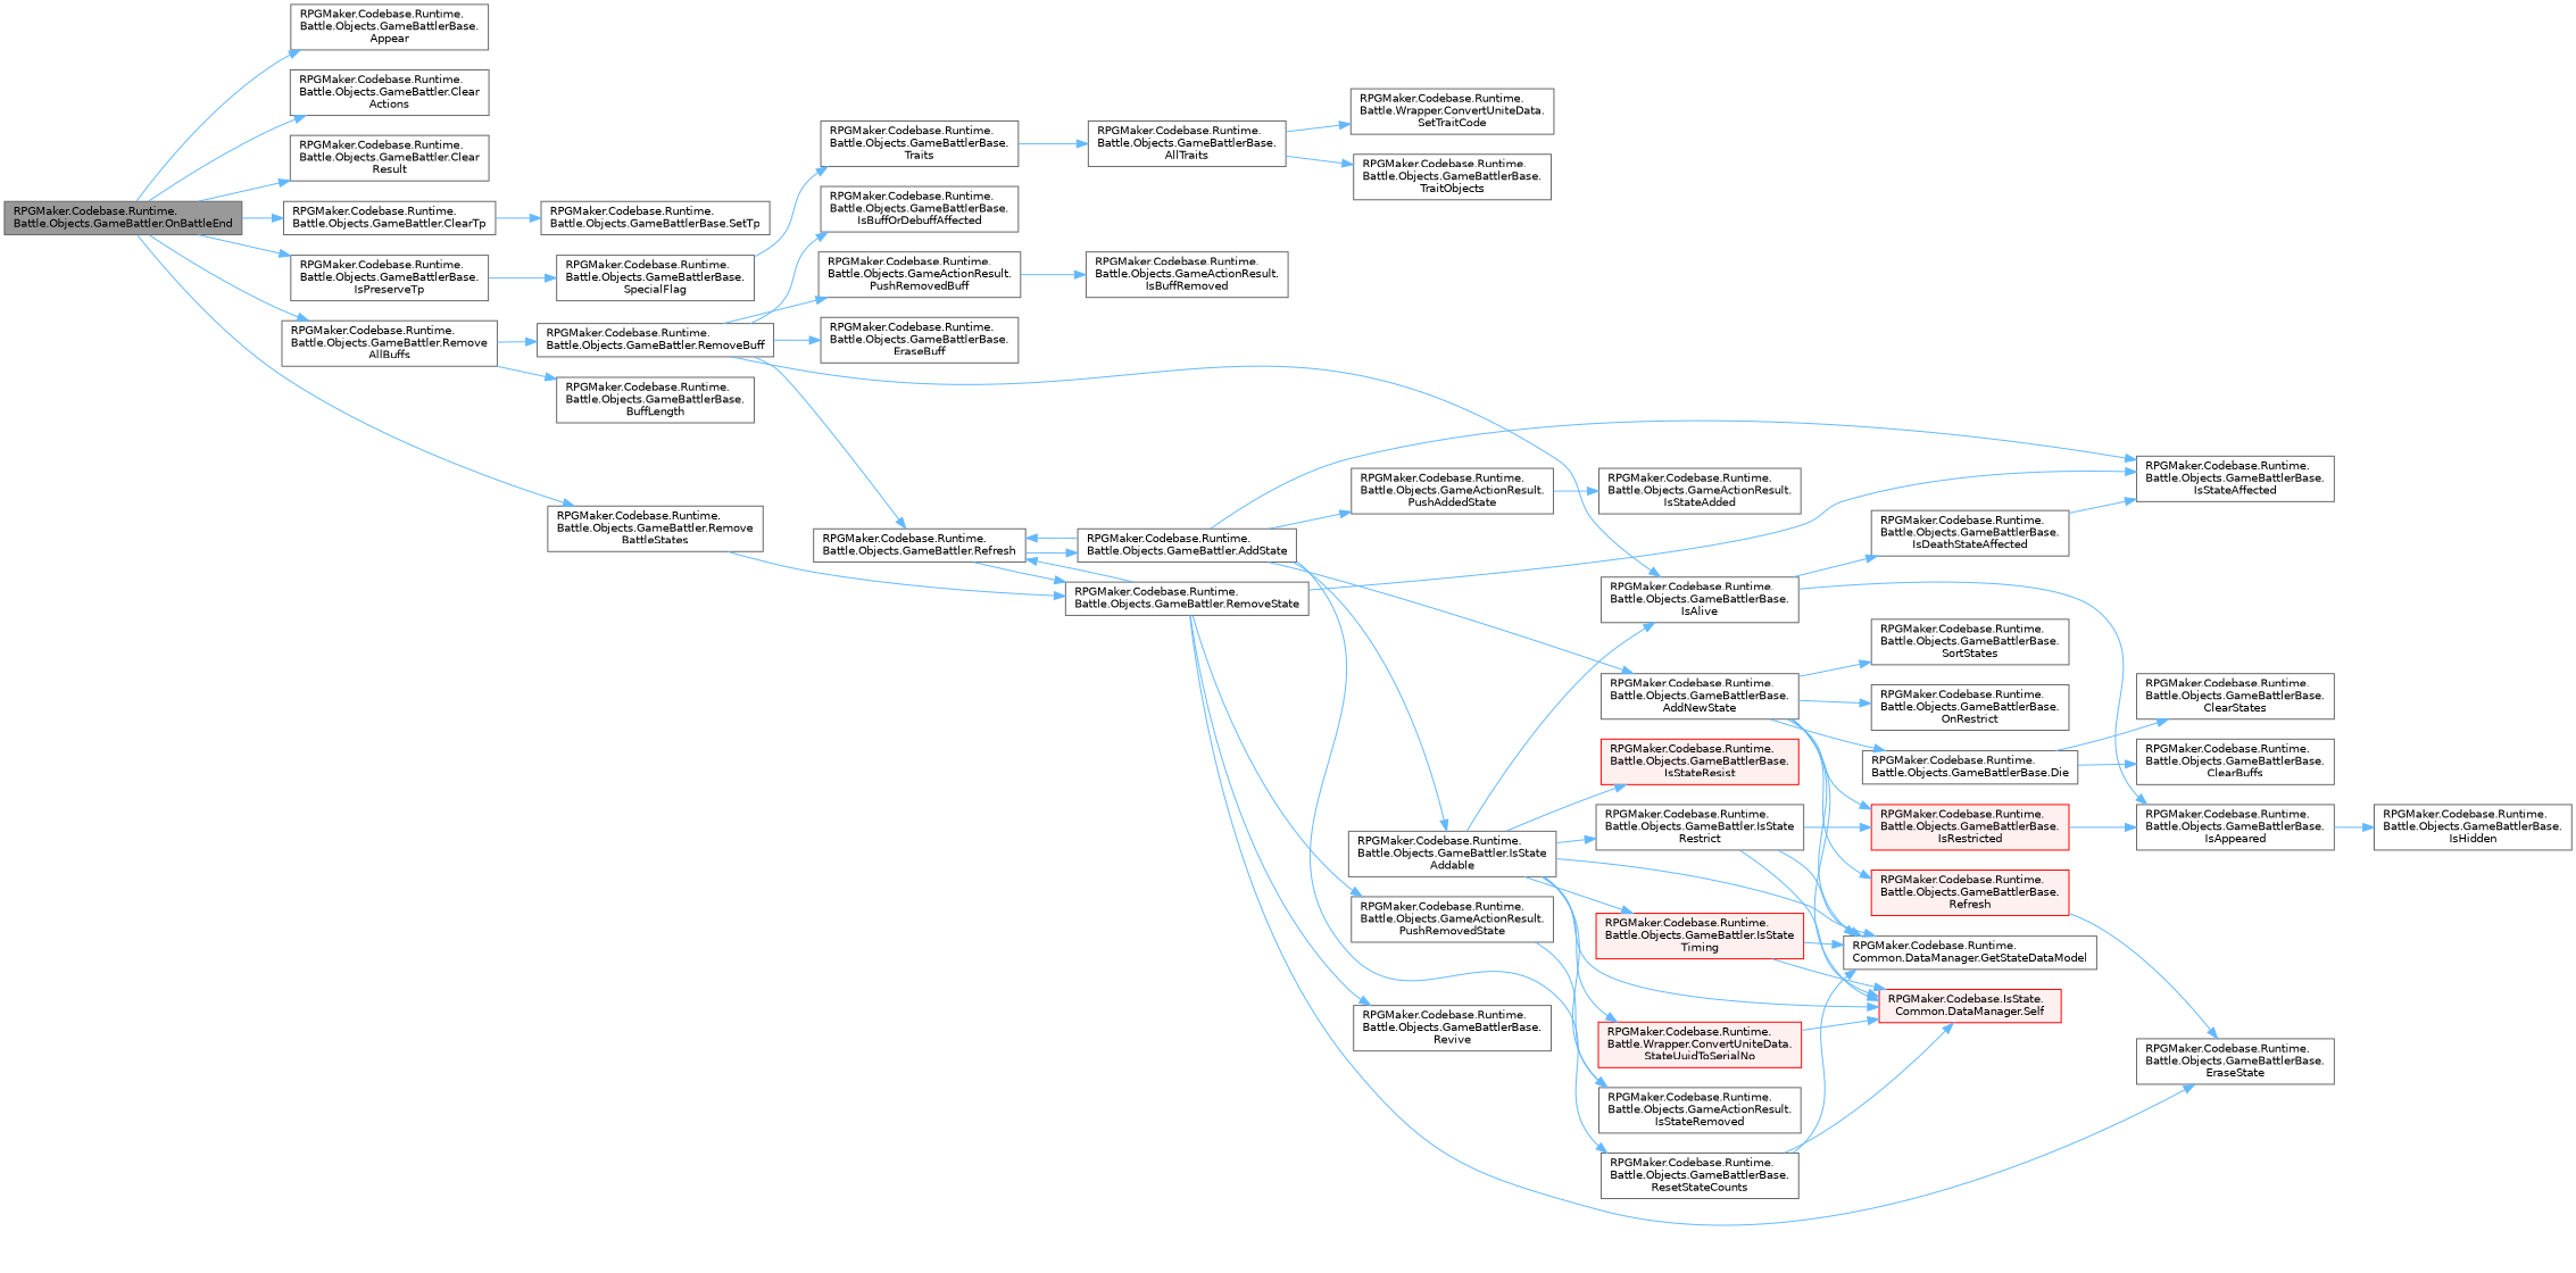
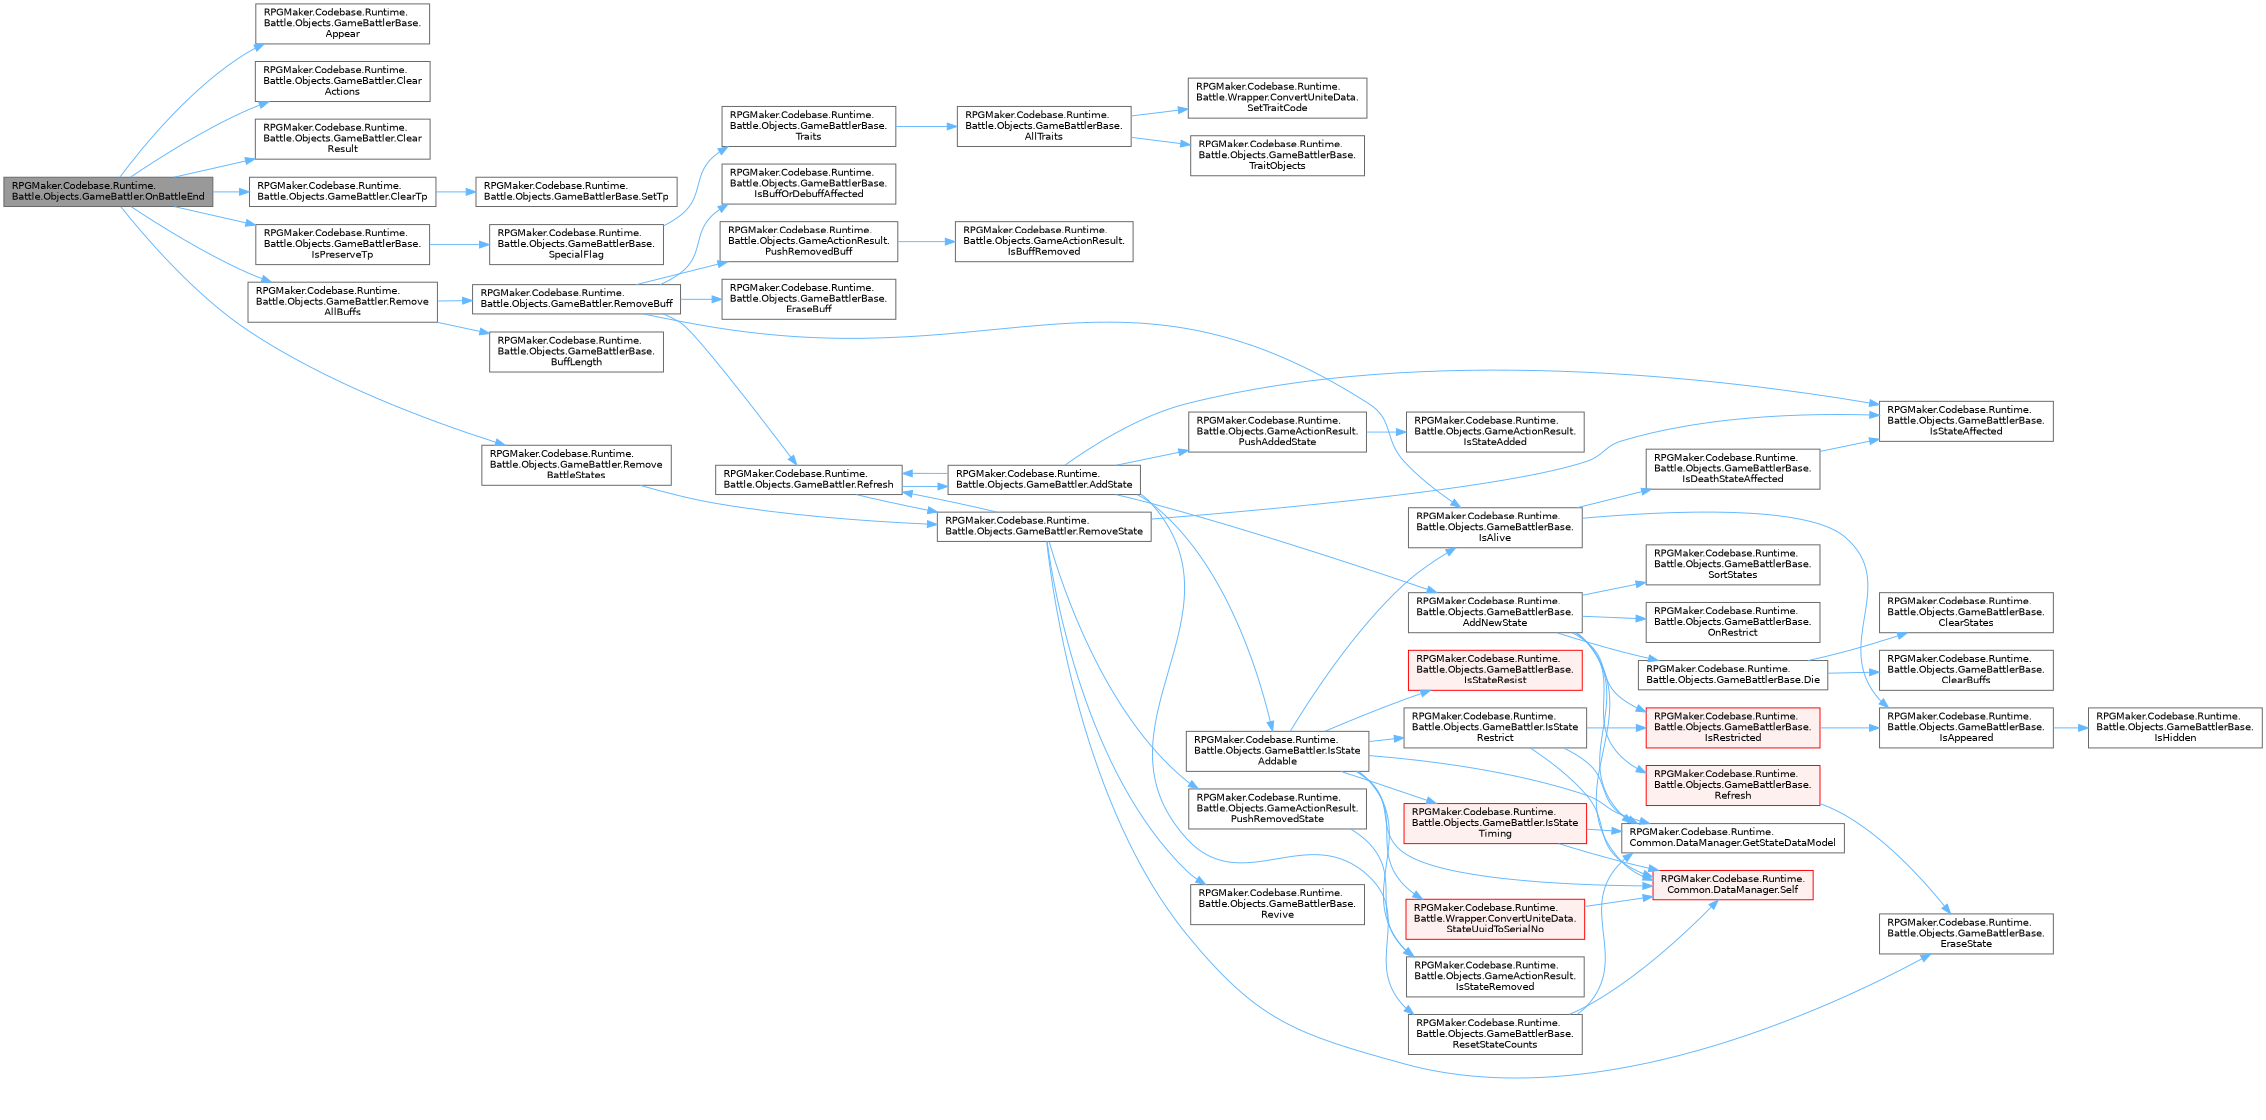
  digraph {
    rankdir=LR
    node [color=grey40 fillcolor=white fontname=Helvetica fontsize=10 shape=box style=filled]
    edge [color=steelblue1 fontname=Helvetica fontsize=10 labelfontname=Helvetica labelfontsize=10 style=solid]
    n1 [color=gray40 fillcolor=grey60 fontcolor=black height=0.2 label="RPGMaker.Codebase.Runtime.\lBattle.Objects.GameBattler.OnBattleEnd" width=0.4]
    n2 [height=0.2 label="RPGMaker.Codebase.Runtime.\lBattle.Objects.GameBattlerBase.\lAppear" width=0.4]
    n3 [height=0.2 label="RPGMaker.Codebase.Runtime.\lBattle.Objects.GameBattler.Clear\lActions" width=0.4]
    n4 [height=0.2 label="RPGMaker.Codebase.Runtime.\lBattle.Objects.GameBattler.Clear\lResult" width=0.4]
    n5 [height=0.2 label="RPGMaker.Codebase.Runtime.\lBattle.Objects.GameBattler.ClearTp" width=0.4]
    n6 [height=0.2 label="RPGMaker.Codebase.Runtime.\lBattle.Objects.GameBattlerBase.\lIsPreserveTp" width=0.4]
    n7 [height=0.2 label="RPGMaker.Codebase.Runtime.\lBattle.Objects.GameBattler.Remove\lAllBuffs" width=0.4]
    n8 [height=0.2 label="RPGMaker.Codebase.Runtime.\lBattle.Objects.GameBattler.Remove\lBattleStates" width=0.4]
    n9 [height=0.2 label="RPGMaker.Codebase.Runtime.\lBattle.Objects.GameBattlerBase.SetTp" width=0.4]
    n10 [height=0.2 label="RPGMaker.Codebase.Runtime.\lBattle.Objects.GameBattlerBase.\lSpecialFlag" width=0.4]
    n11 [height=0.2 label="RPGMaker.Codebase.Runtime.\lBattle.Objects.GameBattlerBase.\lTraits" width=0.4]
    n12 [height=0.2 label="RPGMaker.Codebase.Runtime.\lBattle.Objects.GameBattlerBase.\lAllTraits" width=0.4]
    n13 [height=0.2 label="RPGMaker.Codebase.Runtime.\lBattle.Wrapper.ConvertUniteData.\lSetTraitCode" width=0.4]
    n14 [height=0.2 label="RPGMaker.Codebase.Runtime.\lBattle.Objects.GameBattlerBase.\lTraitObjects" width=0.4]
    n15 [height=0.2 label="RPGMaker.Codebase.Runtime.\lBattle.Objects.GameBattlerBase.\lBuffLength" width=0.4]
    n16 [height=0.2 label="RPGMaker.Codebase.Runtime.\lBattle.Objects.GameBattler.RemoveBuff" width=0.4]
    n17 [height=0.2 label="RPGMaker.Codebase.Runtime.\lBattle.Objects.GameBattlerBase.\lEraseBuff" width=0.4]
    n18 [height=0.2 label="RPGMaker.Codebase.Runtime.\lBattle.Objects.GameBattlerBase.\lIsAlive" width=0.4]
    n19 [height=0.2 label="RPGMaker.Codebase.Runtime.\lBattle.Objects.GameBattlerBase.\lIsBuffOrDebuffAffected" width=0.4]
    n20 [height=0.2 label="RPGMaker.Codebase.Runtime.\lBattle.Objects.GameActionResult.\lPushRemovedBuff" width=0.4]
    n21 [height=0.2 label="RPGMaker.Codebase.Runtime.\lBattle.Objects.GameBattler.Refresh" width=0.4]
    n22 [height=0.2 label="RPGMaker.Codebase.Runtime.\lBattle.Objects.GameBattlerBase.\lIsAppeared" width=0.4]
    n23 [height=0.2 label="RPGMaker.Codebase.Runtime.\lBattle.Objects.GameBattlerBase.\lIsDeathStateAffected" width=0.4]
    n24 [height=0.2 label="RPGMaker.Codebase.Runtime.\lBattle.Objects.GameBattlerBase.\lIsHidden" width=0.4]
    n25 [height=0.2 label="RPGMaker.Codebase.Runtime.\lBattle.Objects.GameBattlerBase.\lIsStateAffected" width=0.4]
    n26 [height=0.2 label="RPGMaker.Codebase.Runtime.\lBattle.Objects.GameActionResult.\lIsBuffRemoved" width=0.4]
    n27 [height=0.2 label="RPGMaker.Codebase.Runtime.\lBattle.Objects.GameBattler.AddState" width=0.4]
    n28 [height=0.2 label="RPGMaker.Codebase.Runtime.\lBattle.Objects.GameBattler.RemoveState" width=0.4]
    n29 [height=0.2 label="RPGMaker.Codebase.Runtime.\lBattle.Objects.GameBattlerBase.\lAddNewState" width=0.4]
    n30 [height=0.2 label="RPGMaker.Codebase.Runtime.\lBattle.Objects.GameBattler.IsState\lAddable" width=0.4]
    n31 [height=0.2 label="RPGMaker.Codebase.Runtime.\lBattle.Objects.GameActionResult.\lPushAddedState" width=0.4]
    n32 [height=0.2 label="RPGMaker.Codebase.Runtime.\lBattle.Objects.GameBattlerBase.\lResetStateCounts" width=0.4]
    n33 [height=0.2 label="RPGMaker.Codebase.Runtime.\lBattle.Objects.GameBattlerBase.Die" width=0.4]
    n34 [height=0.2 label="RPGMaker.Codebase.Runtime.\lCommon.DataManager.GetStateDataModel" width=0.4]
    n35 [color=red fillcolor="#FFF0F0" height=0.2 label="RPGMaker.Codebase.Runtime.\lBattle.Objects.GameBattlerBase.\lIsRestricted" width=0.4]
    n36 [height=0.2 label="RPGMaker.Codebase.Runtime.\lBattle.Objects.GameBattlerBase.\lOnRestrict" width=0.4]
    n37 [color=red fillcolor="#FFF0F0" height=0.2 label="RPGMaker.Codebase.Runtime.\lBattle.Objects.GameBattlerBase.\lRefresh" width=0.4]
-   n38 [color=red fillcolor="#FFF0F0" height=0.2 label="RPGMaker.Codebase.IsState.\lCommon.DataManager.Self" width=0.4]
+   n38 [color=red fillcolor="#FFF0F0" height=0.2 label="RPGMaker.Codebase.Runtime.\lCommon.DataManager.Self" width=0.4]
    n39 [height=0.2 label="RPGMaker.Codebase.Runtime.\lBattle.Objects.GameBattlerBase.\lSortStates" width=0.4]
    n40 [height=0.2 label="RPGMaker.Codebase.Runtime.\lBattle.Objects.GameBattlerBase.\lClearBuffs" width=0.4]
    n41 [height=0.2 label="RPGMaker.Codebase.Runtime.\lBattle.Objects.GameBattlerBase.\lClearStates" width=0.4]
    n42 [height=0.2 label="RPGMaker.Codebase.Runtime.\lBattle.Objects.GameBattlerBase.\lEraseState" width=0.4]
    n43 [height=0.2 label="RPGMaker.Codebase.Runtime.\lBattle.Objects.GameActionResult.\lIsStateRemoved" width=0.4]
    n44 [color=red fillcolor="#FFF0F0" height=0.2 label="RPGMaker.Codebase.Runtime.\lBattle.Objects.GameBattlerBase.\lIsStateResist" width=0.4]
    n45 [height=0.2 label="RPGMaker.Codebase.Runtime.\lBattle.Objects.GameBattler.IsState\lRestrict" width=0.4]
    n46 [color=red fillcolor="#FFF0F0" height=0.2 label="RPGMaker.Codebase.Runtime.\lBattle.Objects.GameBattler.IsState\lTiming" width=0.4]
    n47 [color=red fillcolor="#FFF0F0" height=0.2 label="RPGMaker.Codebase.Runtime.\lBattle.Wrapper.ConvertUniteData.\lStateUuidToSerialNo" width=0.4]
    n48 [height=0.2 label="RPGMaker.Codebase.Runtime.\lBattle.Objects.GameActionResult.\lIsStateAdded" width=0.4]
    n49 [height=0.2 label="RPGMaker.Codebase.Runtime.\lBattle.Objects.GameActionResult.\lPushRemovedState" width=0.4]
    n50 [height=0.2 label="RPGMaker.Codebase.Runtime.\lBattle.Objects.GameBattlerBase.\lRevive" width=0.4]
    n1 -> n2
    n1 -> n3
    n1 -> n4
    n1 -> n5
    n1 -> n6
    n1 -> n7
    n1 -> n8
    n5 -> n9
    n6 -> n10
    n7 -> n15
    n7 -> n16
    n8 -> n28
    n10 -> n11
    n11 -> n12
    n12 -> n13
    n12 -> n14
    n16 -> n17
    n16 -> n18
    n16 -> n19
    n16 -> n20
    n16 -> n21
    n18 -> n22
    n18 -> n23
    n20 -> n26
    n21 -> n27
    n21 -> n28
    n22 -> n24
    n23 -> n25
    n27 -> n21
    n27 -> n25
    n27 -> n29
    n27 -> n30
    n27 -> n31
    n27 -> n32
    n28 -> n21
    n28 -> n25
    n28 -> n42
    n28 -> n49
    n28 -> n50
    n29 -> n33
    n29 -> n34
    n29 -> n35
    n29 -> n36
    n29 -> n37
    n29 -> n38
    n29 -> n39
    n30 -> n18
    n30 -> n34
    n30 -> n38
    n30 -> n43
    n30 -> n44
    n30 -> n45
    n30 -> n46
    n30 -> n47
    n31 -> n48
    n32 -> n34
    n32 -> n38
    n33 -> n40
    n33 -> n41
    n35 -> n22
    n37 -> n42
    n45 -> n34
    n45 -> n35
    n45 -> n38
    n46 -> n34
    n46 -> n38
    n47 -> n38
    n49 -> n43
  }
